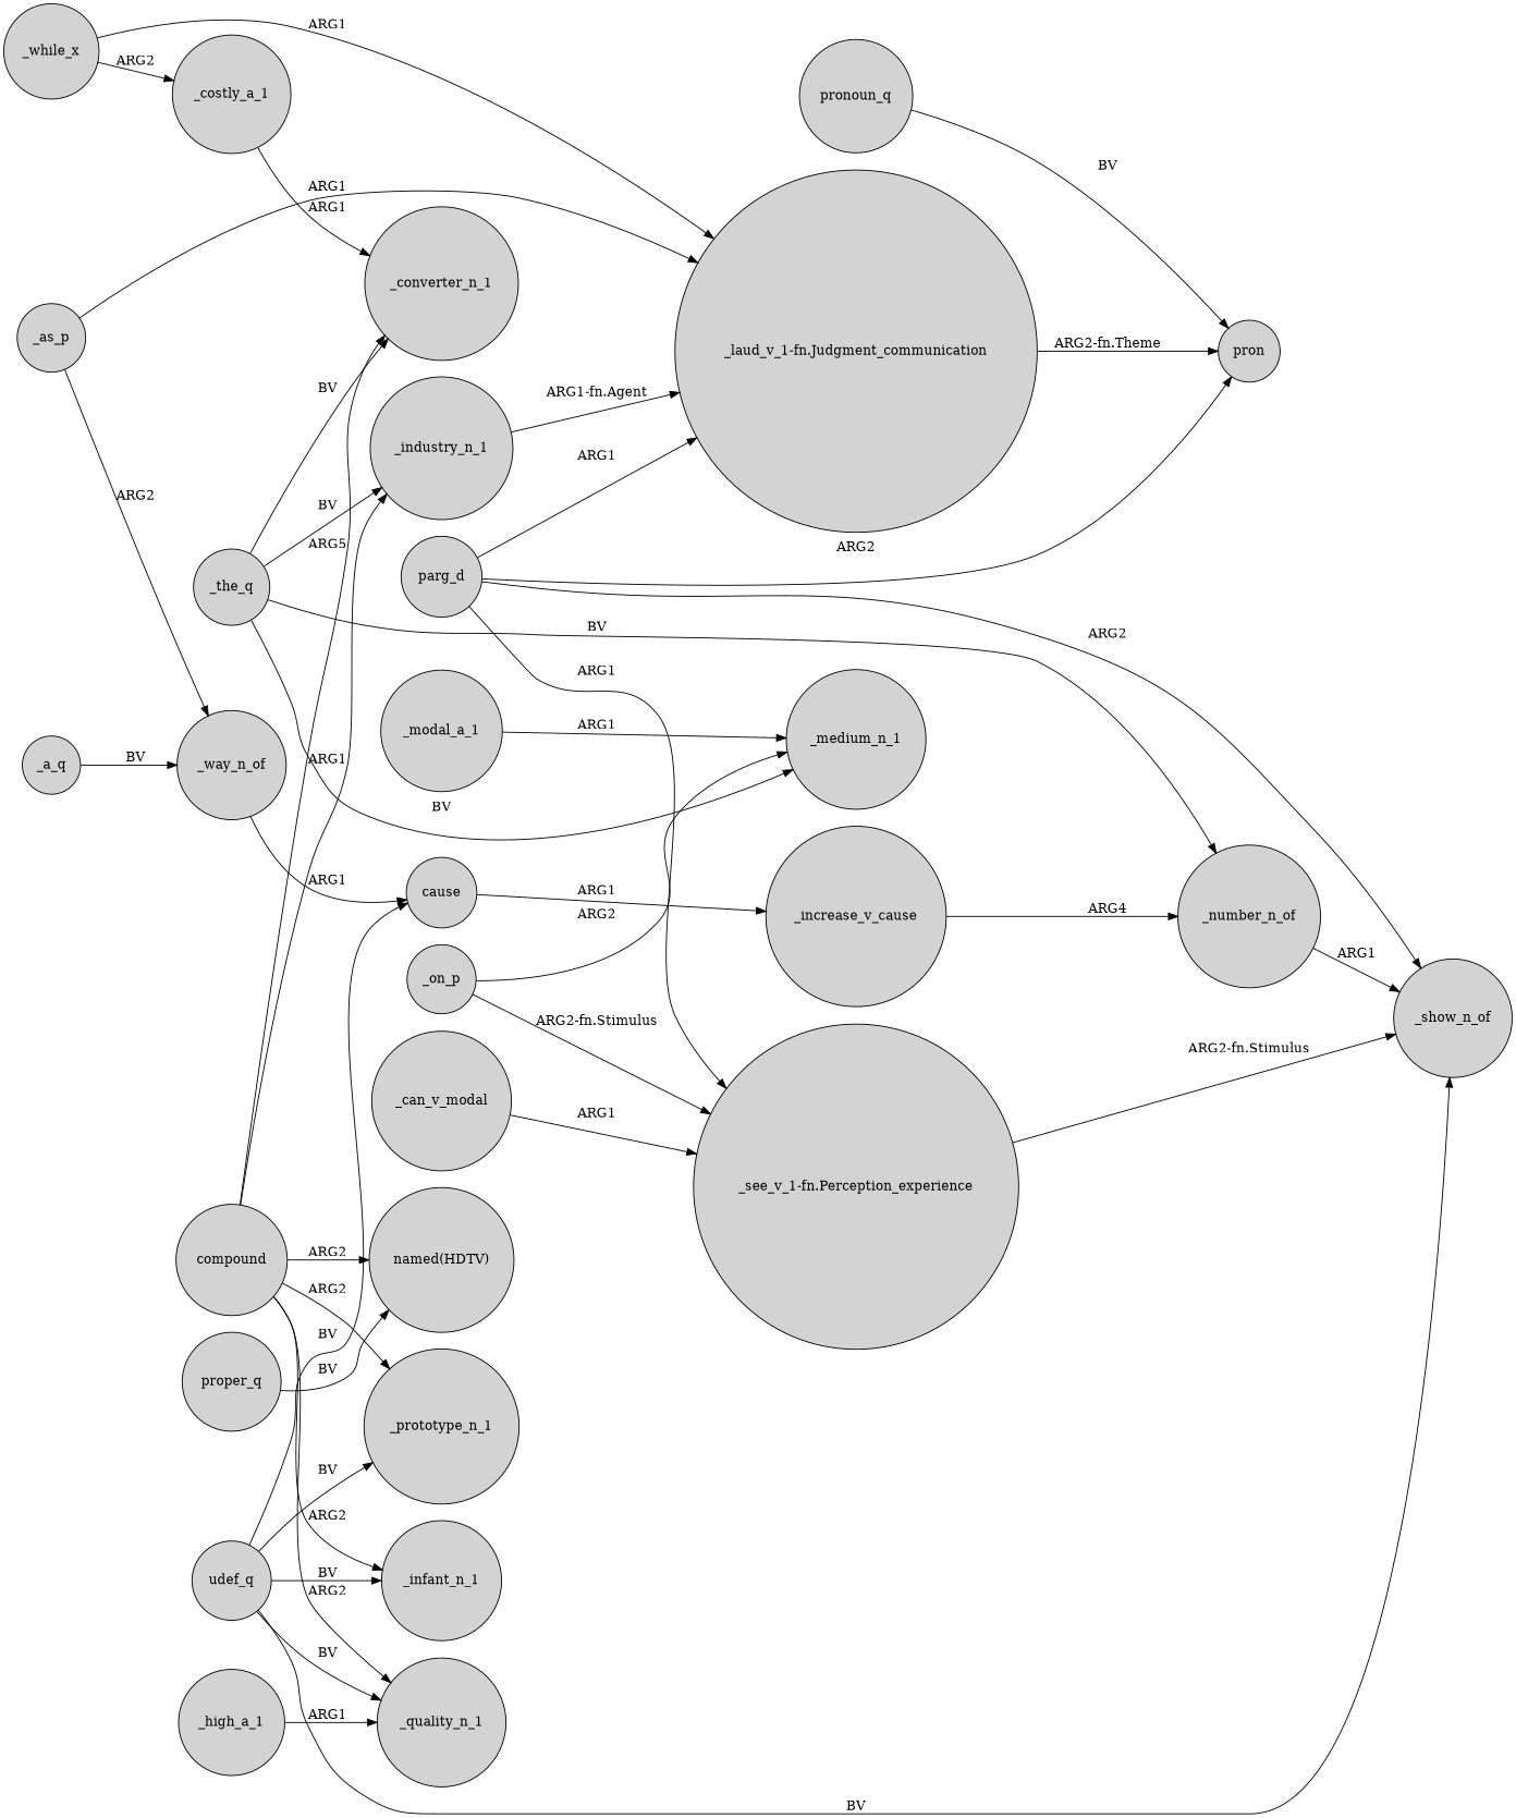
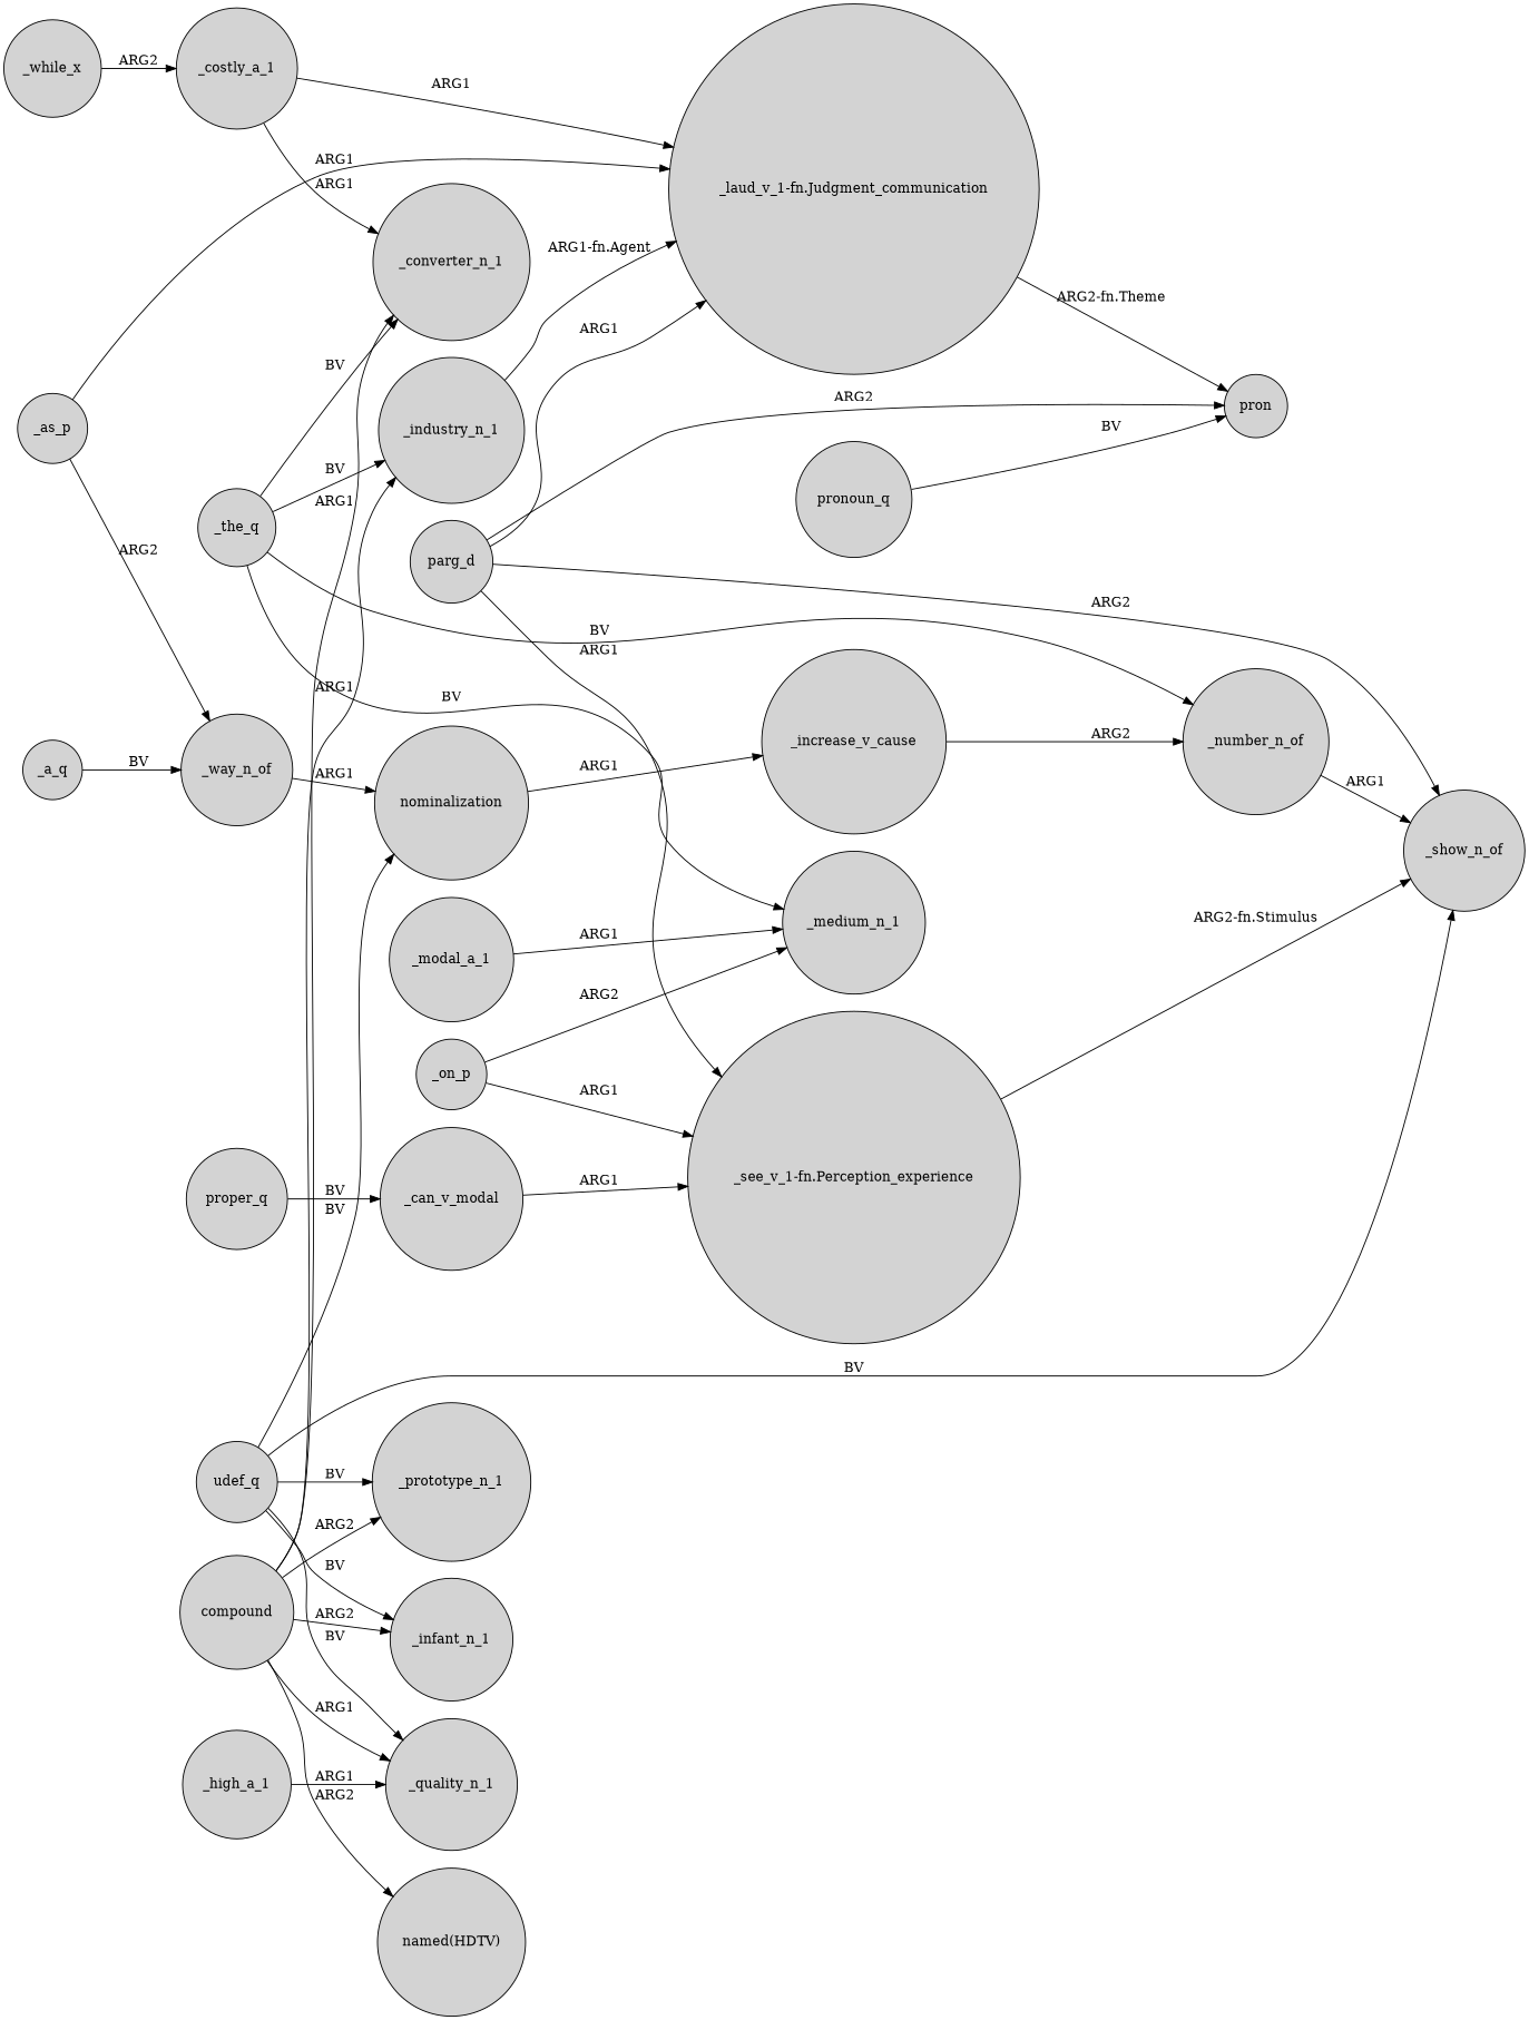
  digraph {
    rankdir=LR
    node [shape=circle style=filled]
    _while_x
    "_laud_v_1-fn.Judgment_communication"
    _costly_a_1
    pron
    _converter_n_1
    _industry_n_1
    "_see_v_1-fn.Perception_experience"
    _show_n_of
    udef_q
    _quality_n_1
    _infant_n_1
-   nominalization [label=cause]
+   nominalization
    _prototype_n_1
    _increase_v_cause
    _number_n_of
    _as_p
    _way_n_of
    parg_d
    compound
    "named(HDTV)"
    _the_q
    _medium_n_1
    pronoun_q
    proper_q
    n25 [label=_modal_a_1]
    _on_p
    _high_a_1
    _can_v_modal
    _a_q
-   _while_x -> "_laud_v_1-fn.Judgment_communication" [label=ARG1]
+   _costly_a_1 -> "_laud_v_1-fn.Judgment_communication" [label=ARG1]
    _while_x -> _costly_a_1 [label=ARG2]
    "_laud_v_1-fn.Judgment_communication" -> pron [label="ARG2-fn.Theme"]
    _costly_a_1 -> _converter_n_1 [label=ARG1]
    _industry_n_1 -> "_laud_v_1-fn.Judgment_communication" [label="ARG1-fn.Agent"]
    "_see_v_1-fn.Perception_experience" -> _show_n_of [label="ARG2-fn.Stimulus"]
    udef_q -> _show_n_of [label=BV]
    udef_q -> _quality_n_1 [label=BV]
    udef_q -> _infant_n_1 [label=BV]
    udef_q -> nominalization [label=BV]
    udef_q -> _prototype_n_1 [label=BV]
    nominalization -> _increase_v_cause [label=ARG1]
-   _increase_v_cause -> _number_n_of [label=ARG4]
+   _increase_v_cause -> _number_n_of [label=ARG2]
    _number_n_of -> _show_n_of [label=ARG1]
    _as_p -> "_laud_v_1-fn.Judgment_communication" [label=ARG1]
    _as_p -> _way_n_of [label=ARG2]
    _way_n_of -> nominalization [label=ARG1]
    parg_d -> "_laud_v_1-fn.Judgment_communication" [label=ARG1]
    parg_d -> pron [label=ARG2]
    parg_d -> "_see_v_1-fn.Perception_experience" [label=ARG1]
    parg_d -> _show_n_of [label=ARG2]
-   compound -> _converter_n_1 [label=ARG5]
+   compound -> _converter_n_1 [label=ARG1]
    compound -> _industry_n_1 [label=ARG1]
-   compound -> _quality_n_1 [label=ARG2]
+   compound -> _quality_n_1 [label=ARG1]
    compound -> _infant_n_1 [label=ARG2]
    compound -> _prototype_n_1 [label=ARG2]
    compound -> "named(HDTV)" [label=ARG2]
    _the_q -> _converter_n_1 [label=BV]
    _the_q -> _industry_n_1 [label=BV]
    _the_q -> _number_n_of [label=BV]
    _the_q -> _medium_n_1 [label=BV]
    pronoun_q -> pron [label=BV]
-   proper_q -> "named(HDTV)" [label=BV]
+   proper_q -> _can_v_modal [label=BV]
    n25 -> _medium_n_1 [label=ARG1]
-   _on_p -> "_see_v_1-fn.Perception_experience" [label="ARG2-fn.Stimulus"]
+   _on_p -> "_see_v_1-fn.Perception_experience" [label=ARG1]
    _on_p -> _medium_n_1 [label=ARG2]
    _high_a_1 -> _quality_n_1 [label=ARG1]
    _can_v_modal -> "_see_v_1-fn.Perception_experience" [label=ARG1]
    _a_q -> _way_n_of [label=BV]
  }
